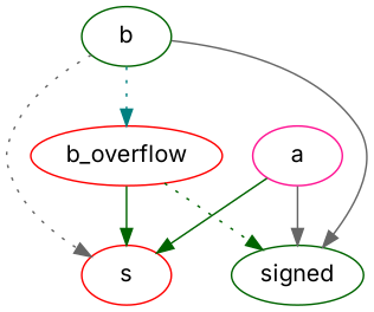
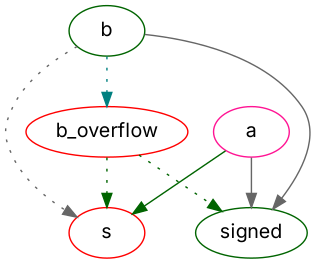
  strict digraph {
    fontname=Inter
    node [color=red fontname=Inter]
    edge [color=darkgreen fontname=Inter style=solid weight=1.0]
    a [color=deeppink]
    s
    n3 [color=darkgreen label=signed]
    b [color=darkgreen]
    n5 [label=b_overflow]
    a -> s
    a -> n3 [color=gray40]
    b -> s [color=gray40 style=dotted]
    b -> n3 [color=gray40]
    b -> n5 [color=teal style=dotted]
-   n5 -> s
+   n5 -> s [style=dotted]
    n5 -> n3 [style=dotted]
  }
